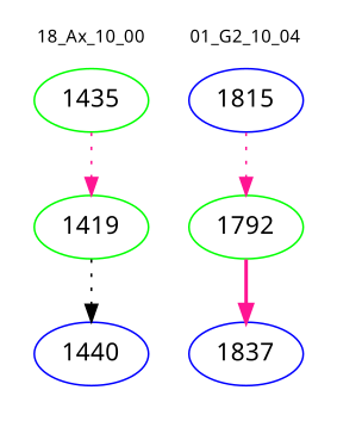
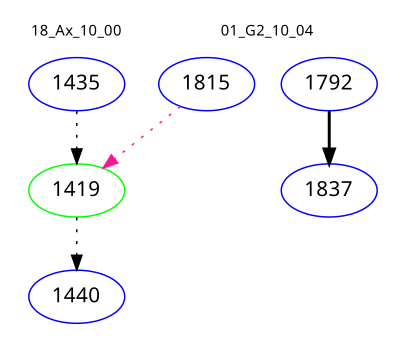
  digraph {
    fontname="Noto Sans"
    node [color=green fontname="Noto Sans"]
    edge [color=deeppink fontname="Noto Sans" style=dotted]
-   n1 [label=1435]
+   n1 [color=blue label=1435]
    n2 [label=1419]
    n3 [color=blue label=1440]
    n4 [color=blue label=1815]
-   n5 [label=1792]
+   n5 [color=blue label=1792]
    n6 [color=blue label=1837]
    subgraph cluster_1 {
      color=white
      fontsize=10
      label="18_Ax_10_00"
      n1
      n2
      n3
    }
    subgraph cluster_2 {
      color=white
      fontsize=10
      label="01_G2_10_04"
      n4
      n5
      n6
    }
-   n1 -> n2
+   n1 -> n2 [color=black]
    n2 -> n3 [color=black]
-   n4 -> n5
-   n5 -> n6 [style=bold]
+   n4 -> n2
+   n5 -> n6 [color=black style=bold]
  }
